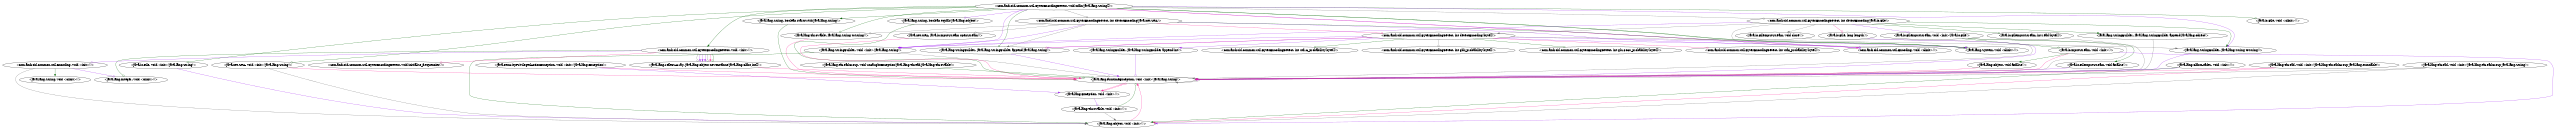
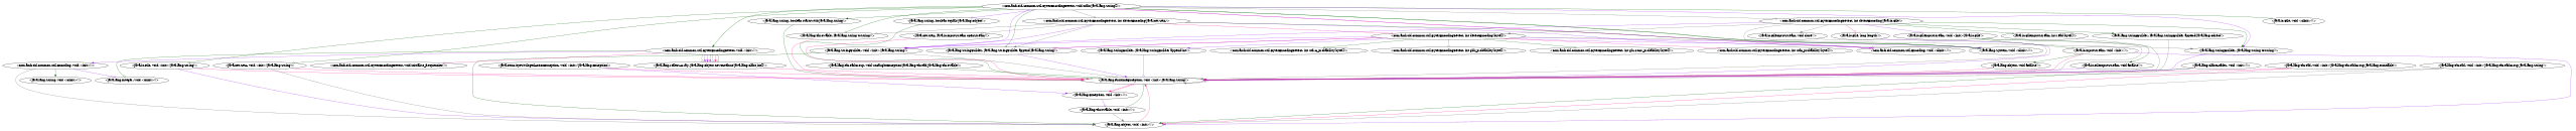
  digraph {
    edge [arrowhead=odot color=purple]
    "<com.android.common.util.BytesEncodingDetect: void main(java.lang.String[])>"
    "<com.android.common.util.Encoding: void <clinit>()>"
    "<java.io.File: void <init>(java.lang.String)>"
    "<java.lang.StringBuilder: void <init>(java.lang.String)>"
    "<java.net.URL: void <init>(java.lang.String)>"
    "<com.android.common.util.BytesEncodingDetect: void <init>()>"
    "<java.io.File: void <clinit>()>"
    "<java.lang.System: void <clinit>()>"
    "<java.lang.StringBuilder: java.lang.StringBuilder append(java.lang.String)>"
    "<java.lang.StringBuilder: java.lang.String toString()>"
    "<java.lang.Throwable: java.lang.String toString()>"
    "<java.lang.String: boolean startsWith(java.lang.String)>"
    "<java.lang.String: boolean equals(java.lang.Object)>"
    "<com.android.common.util.BytesEncodingDetect: int detectEncoding(java.net.URL)>"
    "<com.android.common.util.BytesEncodingDetect: int detectEncoding(java.io.File)>"
    "<java.lang.RuntimeException: void <init>(java.lang.String)>"
    "<java.lang.Object: void <init>()>"
    "<java.lang.Integer: void <clinit>()>"
    "<java.lang.reflect.Array: java.lang.Object newInstance(java.lang.Class,int[])>"
    "<com.android.common.util.Encoding: void <init>()>"
    "<com.android.common.util.BytesEncodingDetect: void initialize_frequencies()>"
    "<com.android.common.util.BytesEncodingDetect: int detectEncoding(byte[])>"
    "<java.net.URL: java.io.InputStream openStream()>"
    "<java.io.FileInputStream: void <init>(java.io.File)>"
    "<java.lang.StringBuilder: java.lang.StringBuilder append(java.lang.Object)>"
    "<java.io.FileInputStream: int read(byte[])>"
    "<java.io.FileInputStream: void close()>"
    "<java.io.File: long length()>"
    "<java.lang.Exception: void <init>()>"
    "<java.lang.String: void <clinit>()>"
    "<java.lang.ThreadGroup: void uncaughtException(java.lang.Thread,java.lang.Throwable)>"
    "<java.lang.Throwable: void <init>()>"
    "<java.lang.ClassLoader: void <init>()>"
    "<java.lang.Object: void finalize()>"
    "<java.security.PrivilegedActionException: void <init>(java.lang.Exception)>"
    "<java.lang.Thread: void <init>(java.lang.ThreadGroup,java.lang.Runnable)>"
    "<java.lang.Thread: void <init>(java.lang.ThreadGroup,java.lang.String)>"
    "<java.lang.StringBuilder: java.lang.StringBuilder append(int)>"
    "<com.android.common.util.BytesEncodingDetect: int utf8_probability(byte[])>"
    "<com.android.common.util.BytesEncodingDetect: int utf16_probability(byte[])>"
    "<com.android.common.util.BytesEncodingDetect: int gbk_probability(byte[])>"
    "<com.android.common.util.BytesEncodingDetect: int gb18030_probability(byte[])>"
    "<java.io.FileInputStream: void finalize()>"
    "<java.io.InputStream: void <init>()>"
    "<com.android.common.util.BytesEncodingDetect: void main(java.lang.String[])>" -> "<com.android.common.util.Encoding: void <clinit>()>" [arrowhead=normal color=deeppink]
    "<com.android.common.util.BytesEncodingDetect: void main(java.lang.String[])>" -> "<com.android.common.util.Encoding: void <clinit>()>"
    "<com.android.common.util.BytesEncodingDetect: void main(java.lang.String[])>" -> "<java.io.File: void <init>(java.lang.String)>" [color=darkgreen]
    "<com.android.common.util.BytesEncodingDetect: void main(java.lang.String[])>" -> "<java.lang.StringBuilder: void <init>(java.lang.String)>" [arrowhead=normal]
    "<com.android.common.util.BytesEncodingDetect: void main(java.lang.String[])>" -> "<java.net.URL: void <init>(java.lang.String)>" [color=darkgreen]
    "<com.android.common.util.BytesEncodingDetect: void main(java.lang.String[])>" -> "<com.android.common.util.BytesEncodingDetect: void <init>()>" [arrowhead=normal color=darkgreen]
    "<com.android.common.util.BytesEncodingDetect: void main(java.lang.String[])>" -> "<java.io.File: void <clinit>()>" [color=darkgreen]
    "<com.android.common.util.BytesEncodingDetect: void main(java.lang.String[])>" -> "<java.lang.System: void <clinit>()>" [arrowhead=normal color=darkgreen]
    "<com.android.common.util.BytesEncodingDetect: void main(java.lang.String[])>" -> "<java.lang.System: void <clinit>()>" [color=darkgreen]
    "<com.android.common.util.BytesEncodingDetect: void main(java.lang.String[])>" -> "<java.lang.StringBuilder: java.lang.StringBuilder append(java.lang.String)>" [color=darkgreen]
    "<com.android.common.util.BytesEncodingDetect: void main(java.lang.String[])>" -> "<java.lang.StringBuilder: java.lang.String toString()>" [arrowhead=normal]
    "<com.android.common.util.BytesEncodingDetect: void main(java.lang.String[])>" -> "<java.lang.Throwable: java.lang.String toString()>" [color=darkgreen]
    "<com.android.common.util.BytesEncodingDetect: void main(java.lang.String[])>" -> "<java.lang.String: boolean startsWith(java.lang.String)>" [arrowhead=normal color=darkgreen]
    "<com.android.common.util.BytesEncodingDetect: void main(java.lang.String[])>" -> "<java.lang.String: boolean equals(java.lang.Object)>"
    "<com.android.common.util.BytesEncodingDetect: void main(java.lang.String[])>" -> "<com.android.common.util.BytesEncodingDetect: int detectEncoding(java.net.URL)>" [color=gray40]
    "<com.android.common.util.BytesEncodingDetect: void main(java.lang.String[])>" -> "<com.android.common.util.BytesEncodingDetect: int detectEncoding(java.io.File)>" [color=gray40]
+   "<java.io.File: void <init>(java.lang.String)>" -> "<java.lang.RuntimeException: void <init>(java.lang.String)>" [color=deeppink]
    "<java.io.File: void <init>(java.lang.String)>" -> "<java.lang.Object: void <init>()>" [arrowhead=normal]
    "<java.lang.StringBuilder: void <init>(java.lang.String)>" -> "<java.lang.RuntimeException: void <init>(java.lang.String)>" [color=gray40]
    "<java.lang.StringBuilder: void <init>(java.lang.String)>" -> "<java.lang.Object: void <init>()>" [arrowhead=normal color=darkgreen]
    "<java.net.URL: void <init>(java.lang.String)>" -> "<java.lang.RuntimeException: void <init>(java.lang.String)>" [color=deeppink]
    "<java.net.URL: void <init>(java.lang.String)>" -> "<java.lang.Object: void <init>()>" [arrowhead=normal color=gray40]
    "<com.android.common.util.BytesEncodingDetect: void <init>()>" -> "<java.lang.Integer: void <clinit>()>" [color=darkgreen]
    "<com.android.common.util.BytesEncodingDetect: void <init>()>" -> "<java.lang.reflect.Array: java.lang.Object newInstance(java.lang.Class,int[])>" [color=gray40]
    "<com.android.common.util.BytesEncodingDetect: void <init>()>" -> "<java.lang.reflect.Array: java.lang.Object newInstance(java.lang.Class,int[])>" [arrowhead=normal]
    "<com.android.common.util.BytesEncodingDetect: void <init>()>" -> "<java.lang.reflect.Array: java.lang.Object newInstance(java.lang.Class,int[])>" [arrowhead=normal]
    "<com.android.common.util.BytesEncodingDetect: void <init>()>" -> "<java.lang.reflect.Array: java.lang.Object newInstance(java.lang.Class,int[])>" [arrowhead=normal]
    "<com.android.common.util.BytesEncodingDetect: void <init>()>" -> "<java.lang.reflect.Array: java.lang.Object newInstance(java.lang.Class,int[])>" [color=gray40]
    "<com.android.common.util.BytesEncodingDetect: void <init>()>" -> "<java.lang.reflect.Array: java.lang.Object newInstance(java.lang.Class,int[])>" [arrowhead=normal color=deeppink]
    "<com.android.common.util.BytesEncodingDetect: void <init>()>" -> "<java.lang.reflect.Array: java.lang.Object newInstance(java.lang.Class,int[])>" [color=darkgreen]
-   "<com.android.common.util.BytesEncodingDetect: void <init>()>" -> "<com.android.common.util.Encoding: void <init>()>"
+   "<com.android.common.util.BytesEncodingDetect: void <init>()>" -> "<com.android.common.util.Encoding: void <init>()>" [arrowhead=normal]
    "<com.android.common.util.BytesEncodingDetect: void <init>()>" -> "<com.android.common.util.BytesEncodingDetect: void initialize_frequencies()>" [color=deeppink]
    "<java.lang.StringBuilder: java.lang.StringBuilder append(java.lang.String)>" -> "<java.lang.RuntimeException: void <init>(java.lang.String)>" [arrowhead=normal]
    "<java.lang.StringBuilder: java.lang.String toString()>" -> "<java.lang.RuntimeException: void <init>(java.lang.String)>"
    "<java.lang.Throwable: java.lang.String toString()>" -> "<java.lang.RuntimeException: void <init>(java.lang.String)>" [color=deeppink]
    "<java.lang.String: boolean startsWith(java.lang.String)>" -> "<java.lang.RuntimeException: void <init>(java.lang.String)>" [color=darkgreen]
    "<java.lang.String: boolean equals(java.lang.Object)>" -> "<java.lang.RuntimeException: void <init>(java.lang.String)>" [color=darkgreen]
    "<com.android.common.util.BytesEncodingDetect: int detectEncoding(java.net.URL)>" -> "<com.android.common.util.Encoding: void <clinit>()>"
    "<com.android.common.util.BytesEncodingDetect: int detectEncoding(java.net.URL)>" -> "<java.lang.StringBuilder: void <init>(java.lang.String)>" [arrowhead=normal]
    "<com.android.common.util.BytesEncodingDetect: int detectEncoding(java.net.URL)>" -> "<java.lang.System: void <clinit>()>" [color=darkgreen]
    "<com.android.common.util.BytesEncodingDetect: int detectEncoding(java.net.URL)>" -> "<java.lang.StringBuilder: java.lang.StringBuilder append(java.lang.String)>" [arrowhead=normal color=gray40]
    "<com.android.common.util.BytesEncodingDetect: int detectEncoding(java.net.URL)>" -> "<java.lang.Throwable: java.lang.String toString()>" [color=gray40]
    "<com.android.common.util.BytesEncodingDetect: int detectEncoding(java.net.URL)>" -> "<com.android.common.util.BytesEncodingDetect: int detectEncoding(byte[])>" [color=deeppink]
    "<com.android.common.util.BytesEncodingDetect: int detectEncoding(java.net.URL)>" -> "<java.net.URL: java.io.InputStream openStream()>" [color=gray40]
    "<com.android.common.util.BytesEncodingDetect: int detectEncoding(java.io.File)>" -> "<java.lang.StringBuilder: void <init>(java.lang.String)>"
    "<com.android.common.util.BytesEncodingDetect: int detectEncoding(java.io.File)>" -> "<java.lang.System: void <clinit>()>" [color=gray40]
    "<com.android.common.util.BytesEncodingDetect: int detectEncoding(java.io.File)>" -> "<java.lang.StringBuilder: java.lang.String toString()>" [arrowhead=normal color=darkgreen]
    "<com.android.common.util.BytesEncodingDetect: int detectEncoding(java.io.File)>" -> "<com.android.common.util.BytesEncodingDetect: int detectEncoding(byte[])>" [arrowhead=normal color=gray40]
    "<com.android.common.util.BytesEncodingDetect: int detectEncoding(java.io.File)>" -> "<java.io.FileInputStream: void <init>(java.io.File)>"
    "<com.android.common.util.BytesEncodingDetect: int detectEncoding(java.io.File)>" -> "<java.lang.StringBuilder: java.lang.StringBuilder append(java.lang.Object)>" [arrowhead=normal color=darkgreen]
    "<com.android.common.util.BytesEncodingDetect: int detectEncoding(java.io.File)>" -> "<java.io.FileInputStream: int read(byte[])>" [color=darkgreen]
    "<com.android.common.util.BytesEncodingDetect: int detectEncoding(java.io.File)>" -> "<java.io.FileInputStream: void close()>" [arrowhead=normal color=gray40]
    "<com.android.common.util.BytesEncodingDetect: int detectEncoding(java.io.File)>" -> "<java.io.File: long length()>" [color=deeppink]
    "<java.lang.RuntimeException: void <init>(java.lang.String)>" -> "<java.lang.RuntimeException: void <init>(java.lang.String)>" [arrowhead=normal color=gray40]
    "<java.lang.RuntimeException: void <init>(java.lang.String)>" -> "<java.lang.Exception: void <init>()>" [arrowhead=normal color=deeppink]
    "<java.lang.Object: void <init>()>" -> "<java.lang.RuntimeException: void <init>(java.lang.String)>" [arrowhead=normal color=deeppink]
    "<java.lang.reflect.Array: java.lang.Object newInstance(java.lang.Class,int[])>" -> "<java.lang.RuntimeException: void <init>(java.lang.String)>" [arrowhead=normal color=deeppink]
    "<com.android.common.util.Encoding: void <init>()>" -> "<java.lang.Object: void <init>()>" [arrowhead=normal color=gray40]
    "<com.android.common.util.Encoding: void <init>()>" -> "<java.lang.Integer: void <clinit>()>"
    "<com.android.common.util.Encoding: void <init>()>" -> "<java.lang.String: void <clinit>()>" [arrowhead=normal color=darkgreen]
    "<com.android.common.util.BytesEncodingDetect: int detectEncoding(byte[])>" -> "<com.android.common.util.Encoding: void <clinit>()>"
    "<com.android.common.util.BytesEncodingDetect: int detectEncoding(byte[])>" -> "<java.lang.StringBuilder: void <init>(java.lang.String)>" [arrowhead=normal]
    "<com.android.common.util.BytesEncodingDetect: int detectEncoding(byte[])>" -> "<java.lang.System: void <clinit>()>" [arrowhead=normal]
    "<com.android.common.util.BytesEncodingDetect: int detectEncoding(byte[])>" -> "<java.lang.StringBuilder: java.lang.StringBuilder append(java.lang.String)>" [color=deeppink]
    "<com.android.common.util.BytesEncodingDetect: int detectEncoding(byte[])>" -> "<java.lang.StringBuilder: java.lang.StringBuilder append(java.lang.String)>"
    "<com.android.common.util.BytesEncodingDetect: int detectEncoding(byte[])>" -> "<java.lang.StringBuilder: java.lang.String toString()>" [arrowhead=normal color=gray40]
    "<com.android.common.util.BytesEncodingDetect: int detectEncoding(byte[])>" -> "<java.lang.StringBuilder: java.lang.StringBuilder append(int)>" [arrowhead=normal]
    "<com.android.common.util.BytesEncodingDetect: int detectEncoding(byte[])>" -> "<com.android.common.util.BytesEncodingDetect: int utf8_probability(byte[])>" [color=deeppink]
    "<com.android.common.util.BytesEncodingDetect: int detectEncoding(byte[])>" -> "<com.android.common.util.BytesEncodingDetect: int utf16_probability(byte[])>" [color=darkgreen]
    "<com.android.common.util.BytesEncodingDetect: int detectEncoding(byte[])>" -> "<com.android.common.util.BytesEncodingDetect: int gbk_probability(byte[])>" [color=gray40]
    "<com.android.common.util.BytesEncodingDetect: int detectEncoding(byte[])>" -> "<com.android.common.util.BytesEncodingDetect: int gb18030_probability(byte[])>" [color=darkgreen]
    "<java.net.URL: java.io.InputStream openStream()>" -> "<java.lang.RuntimeException: void <init>(java.lang.String)>" [arrowhead=normal color=deeppink]
    "<java.io.FileInputStream: void <init>(java.io.File)>" -> "<java.lang.RuntimeException: void <init>(java.lang.String)>" [arrowhead=normal color=gray40]
    "<java.io.FileInputStream: void <init>(java.io.File)>" -> "<java.io.FileInputStream: void finalize()>" [arrowhead=normal color=darkgreen]
    "<java.io.FileInputStream: void <init>(java.io.File)>" -> "<java.io.InputStream: void <init>()>" [color=darkgreen]
    "<java.lang.StringBuilder: java.lang.StringBuilder append(java.lang.Object)>" -> "<java.lang.RuntimeException: void <init>(java.lang.String)>" [color=gray40]
    "<java.io.FileInputStream: int read(byte[])>" -> "<java.lang.RuntimeException: void <init>(java.lang.String)>" [color=gray40]
    "<java.io.FileInputStream: void close()>" -> "<java.lang.RuntimeException: void <init>(java.lang.String)>" [arrowhead=normal color=gray40]
    "<java.io.File: long length()>" -> "<java.lang.RuntimeException: void <init>(java.lang.String)>"
    "<java.lang.Exception: void <init>()>" -> "<java.lang.RuntimeException: void <init>(java.lang.String)>" [color=deeppink]
    "<java.lang.Exception: void <init>()>" -> "<java.lang.Throwable: void <init>()>"
    "<java.lang.ThreadGroup: void uncaughtException(java.lang.Thread,java.lang.Throwable)>" -> "<java.lang.RuntimeException: void <init>(java.lang.String)>" [color=darkgreen]
    "<java.lang.Throwable: void <init>()>" -> "<java.lang.RuntimeException: void <init>(java.lang.String)>" [color=darkgreen]
    "<java.lang.Throwable: void <init>()>" -> "<java.lang.Object: void <init>()>" [arrowhead=normal color=gray40]
    "<java.lang.ClassLoader: void <init>()>" -> "<java.lang.RuntimeException: void <init>(java.lang.String)>"
    "<java.lang.ClassLoader: void <init>()>" -> "<java.lang.Object: void <init>()>" [arrowhead=normal color=darkgreen]
    "<java.lang.Object: void finalize()>" -> "<java.lang.RuntimeException: void <init>(java.lang.String)>" [arrowhead=normal color=deeppink]
    "<java.security.PrivilegedActionException: void <init>(java.lang.Exception)>" -> "<java.lang.RuntimeException: void <init>(java.lang.String)>" [color=deeppink]
    "<java.security.PrivilegedActionException: void <init>(java.lang.Exception)>" -> "<java.lang.Exception: void <init>()>" [arrowhead=normal]
    "<java.lang.Thread: void <init>(java.lang.ThreadGroup,java.lang.Runnable)>" -> "<java.lang.RuntimeException: void <init>(java.lang.String)>" [color=deeppink]
    "<java.lang.Thread: void <init>(java.lang.ThreadGroup,java.lang.Runnable)>" -> "<java.lang.Object: void <init>()>" [arrowhead=normal color=deeppink]
    "<java.lang.Thread: void <init>(java.lang.ThreadGroup,java.lang.String)>" -> "<java.lang.RuntimeException: void <init>(java.lang.String)>" [color=gray40]
    "<java.lang.Thread: void <init>(java.lang.ThreadGroup,java.lang.String)>" -> "<java.lang.Object: void <init>()>" [color=gray40]
    "<java.lang.StringBuilder: java.lang.StringBuilder append(int)>" -> "<java.lang.RuntimeException: void <init>(java.lang.String)>"
    "<java.io.FileInputStream: void finalize()>" -> "<java.lang.RuntimeException: void <init>(java.lang.String)>" [arrowhead=normal]
    "<java.io.InputStream: void <init>()>" -> "<java.lang.RuntimeException: void <init>(java.lang.String)>" [arrowhead=normal color=deeppink]
    "<java.io.InputStream: void <init>()>" -> "<java.lang.Object: void <init>()>" [arrowhead=normal]
    "<java.io.InputStream: void <init>()>" -> "<java.lang.Object: void finalize()>" [arrowhead=normal color=darkgreen]
  }
